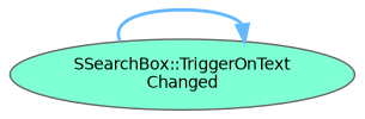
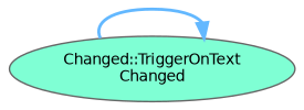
  digraph {
    rankdir=LR
-   n1 [color=gray40 fillcolor=aquamarine fontcolor=black fontname=Helvetica fontsize=10 height=0.2 label="SSearchBox::TriggerOnText\lChanged" shape=ellipse style=filled width=0.4]
+   n1 [color=gray40 fillcolor=aquamarine fontcolor=black fontname=Helvetica fontsize=10 height=0.2 label="Changed::TriggerOnText\lChanged" shape=ellipse style=filled width=0.4]
    n1 -> n1 [color=steelblue1 fontname=Helvetica fontsize=10 labelfontname=Helvetica labelfontsize=10 style=bold]
  }
